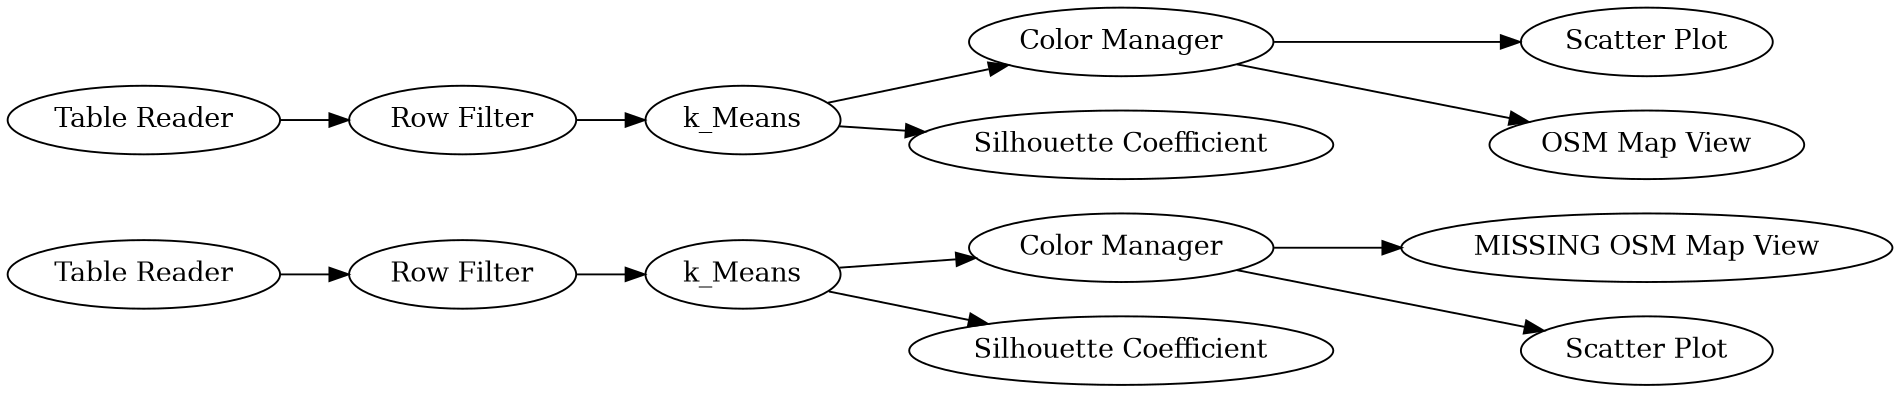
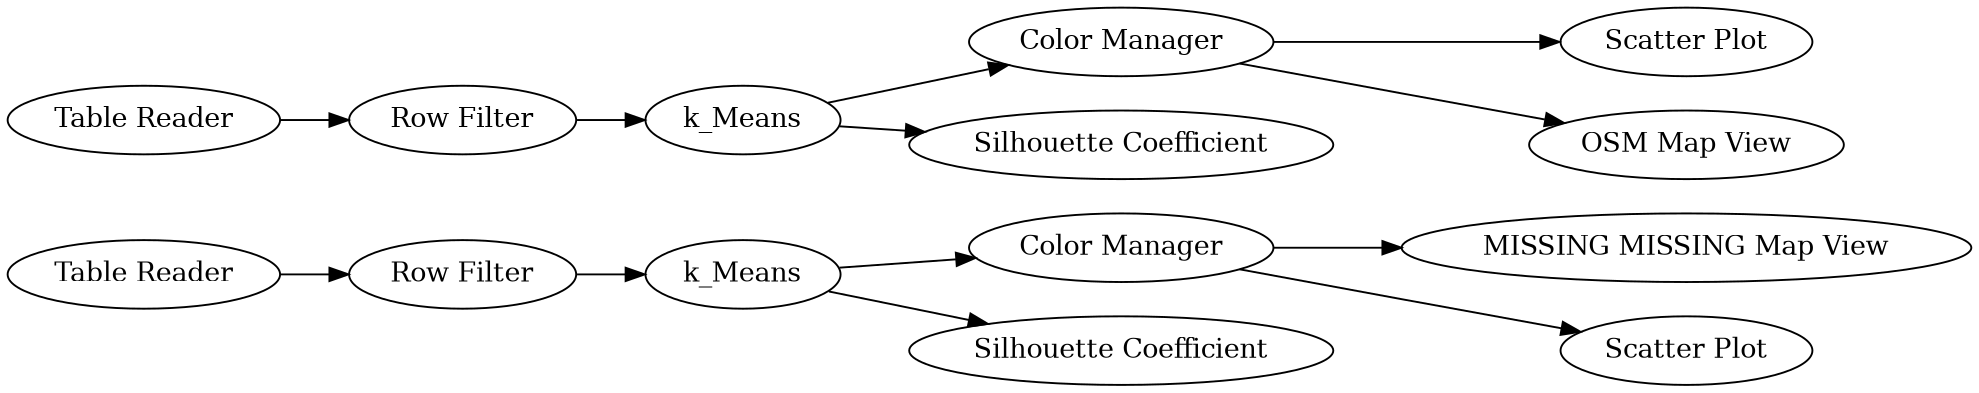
  digraph {
    rankdir=LR
    n1 [label="Color Manager"]
-   n2 [label="MISSING OSM Map View"]
+   n2 [label="MISSING MISSING Map View"]
    n3 [label="Scatter Plot"]
    n4 [label="Table Reader"]
    n5 [label="Row Filter"]
    n6 [label=k_Means]
    n7 [label="Silhouette Coefficient"]
    n8 [label="Color Manager"]
    n9 [label="Scatter Plot"]
    n10 [label="OSM Map View"]
    n11 [label=k_Means]
    n12 [label="Silhouette Coefficient"]
    n13 [label="Table Reader"]
    n14 [label="Row Filter"]
    n1 -> n2
    n1 -> n3
    n4 -> n5
    n5 -> n6
    n6 -> n1
    n6 -> n7
    n8 -> n9
    n8 -> n10
    n11 -> n8
    n11 -> n12
    n13 -> n14
    n14 -> n11
  }
